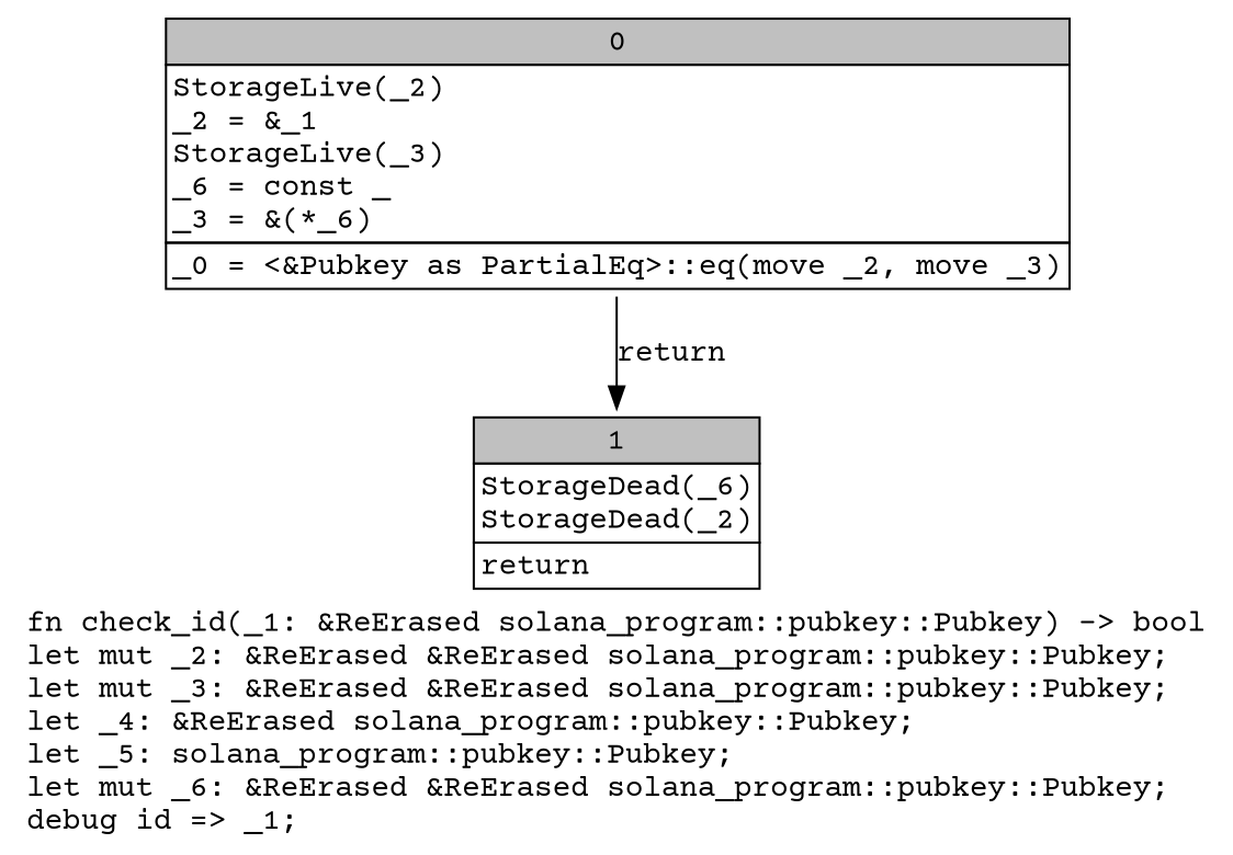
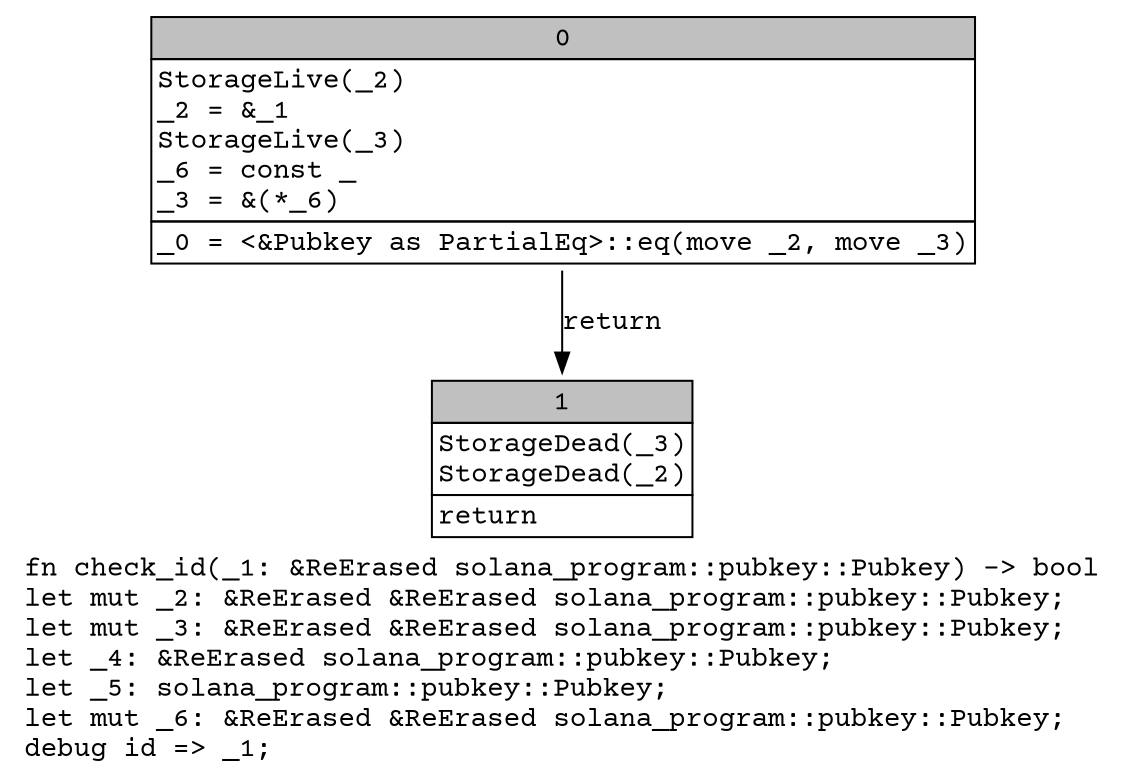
  digraph {
    fontname="Courier Prime"
    label=<fn check_id(_1: &amp;ReErased solana_program::pubkey::Pubkey) -&gt; bool<br align="left"/>let mut _2: &amp;ReErased &amp;ReErased solana_program::pubkey::Pubkey;<br align="left"/>let mut _3: &amp;ReErased &amp;ReErased solana_program::pubkey::Pubkey;<br align="left"/>let _4: &amp;ReErased solana_program::pubkey::Pubkey;<br align="left"/>let _5: solana_program::pubkey::Pubkey;<br align="left"/>let mut _6: &amp;ReErased &amp;ReErased solana_program::pubkey::Pubkey;<br align="left"/>debug id =&gt; _1;<br align="left"/>>
    node [fontname="Courier Prime" shape=none]
    n1 [label=<<table border="0" cellborder="1" cellspacing="0"><tr><td bgcolor="gray" align="center" colspan="1">0</td></tr><tr><td align="left" balign="left">StorageLive(_2)<br/>_2 = &amp;_1<br/>StorageLive(_3)<br/>_6 = const _<br/>_3 = &amp;(*_6)<br/></td></tr><tr><td align="left">_0 = &lt;&amp;Pubkey as PartialEq&gt;::eq(move _2, move _3)</td></tr></table>>]
-   n2 [label=<<table border="0" cellborder="1" cellspacing="0"><tr><td bgcolor="gray" align="center" colspan="1">1</td></tr><tr><td align="left" balign="left">StorageDead(_6)<br/>StorageDead(_2)<br/></td></tr><tr><td align="left">return</td></tr></table>>]
+   n2 [label=<<table border="0" cellborder="1" cellspacing="0"><tr><td bgcolor="gray" align="center" colspan="1">1</td></tr><tr><td align="left" balign="left">StorageDead(_3)<br/>StorageDead(_2)<br/></td></tr><tr><td align="left">return</td></tr></table>>]
    n1 -> n2 [fontname="Courier Prime" label=return color=black]
  }
